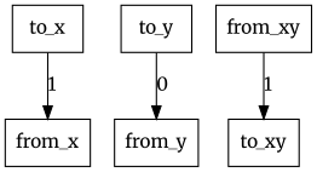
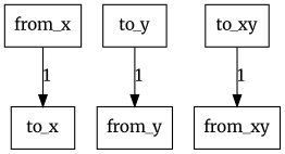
  digraph {
    fontname=Merriweather
    rankdir=TB
    node [fillcolor=white fontname=Merriweather shape=box style=filled]
    edge [fontname=Merriweather]
    n1 [label=<from_x>]
    n2 [label=<to_x>]
    n3 [label=<from_y>]
    n4 [label=<to_y>]
    n5 [label=<from_xy>]
    n6 [label=<to_xy>]
-   n2 -> n1 [label=1]
-   n4 -> n3 [label=0]
-   n5 -> n6 [label=1]
+   n1 -> n2 [label=1]
+   n4 -> n3 [label=1]
+   n6 -> n5 [label=1]
  }
